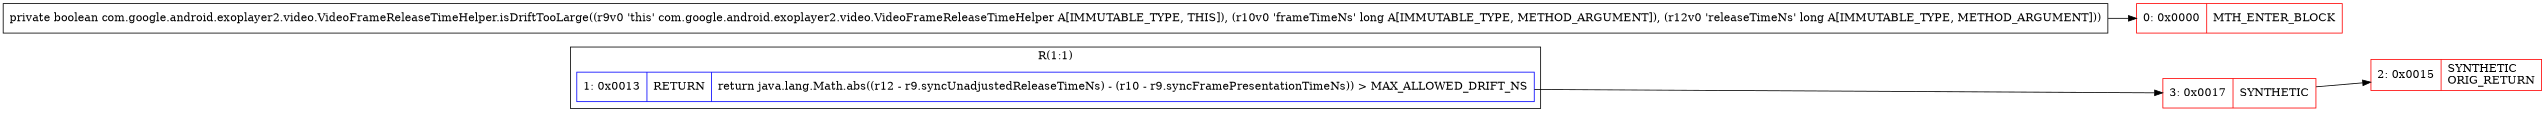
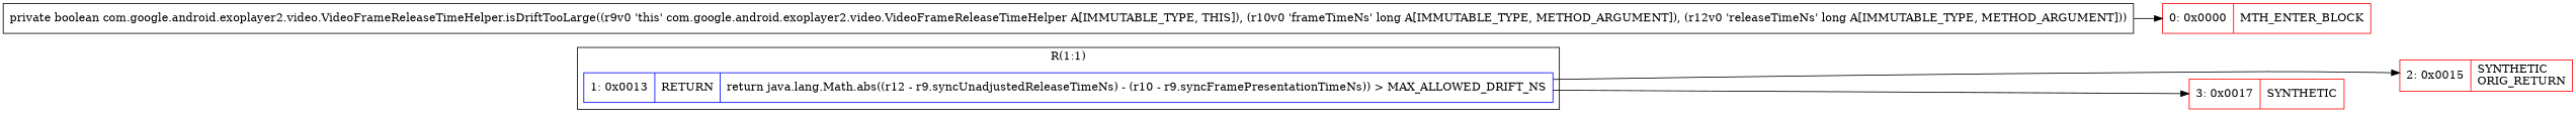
  digraph {
    rankdir=LR
    node [color=red shape=record]
    n1 [color=blue label="{1\:\ 0x0013|RETURN\l|return java.lang.Math.abs((r12 \- r9.syncUnadjustedReleaseTimeNs) \- (r10 \- r9.syncFramePresentationTimeNs)) \> MAX_ALLOWED_DRIFT_NS\l}"]
    n2 [label="{2\:\ 0x0015|SYNTHETIC\lORIG_RETURN\l}"]
    n3 [label="{3\:\ 0x0017|SYNTHETIC\l}"]
    n4 [label="{0\:\ 0x0000|MTH_ENTER_BLOCK\l}"]
    n5 [label="{private boolean com.google.android.exoplayer2.video.VideoFrameReleaseTimeHelper.isDriftTooLarge((r9v0 'this' com.google.android.exoplayer2.video.VideoFrameReleaseTimeHelper A[IMMUTABLE_TYPE, THIS]), (r10v0 'frameTimeNs' long A[IMMUTABLE_TYPE, METHOD_ARGUMENT]), (r12v0 'releaseTimeNs' long A[IMMUTABLE_TYPE, METHOD_ARGUMENT])) }" color=""]
    subgraph cluster_1 {
      label="R(1:1)"
      n1
    }
-   n3 -> n2
+   n1 -> n2
    n1 -> n3
    n5 -> n4
  }
